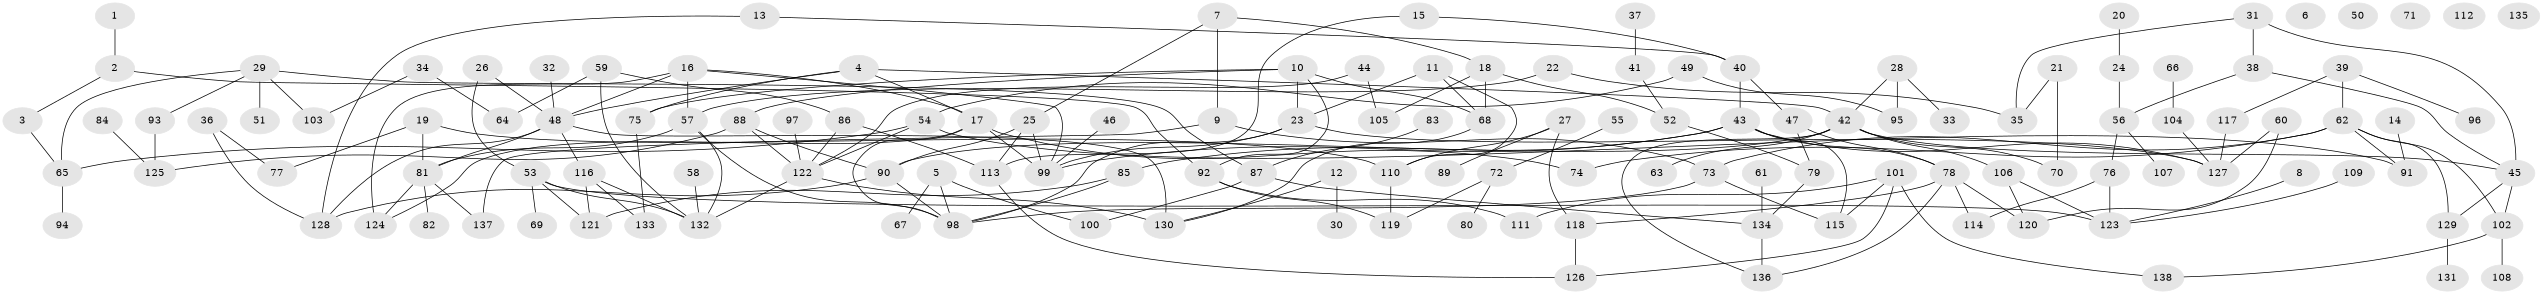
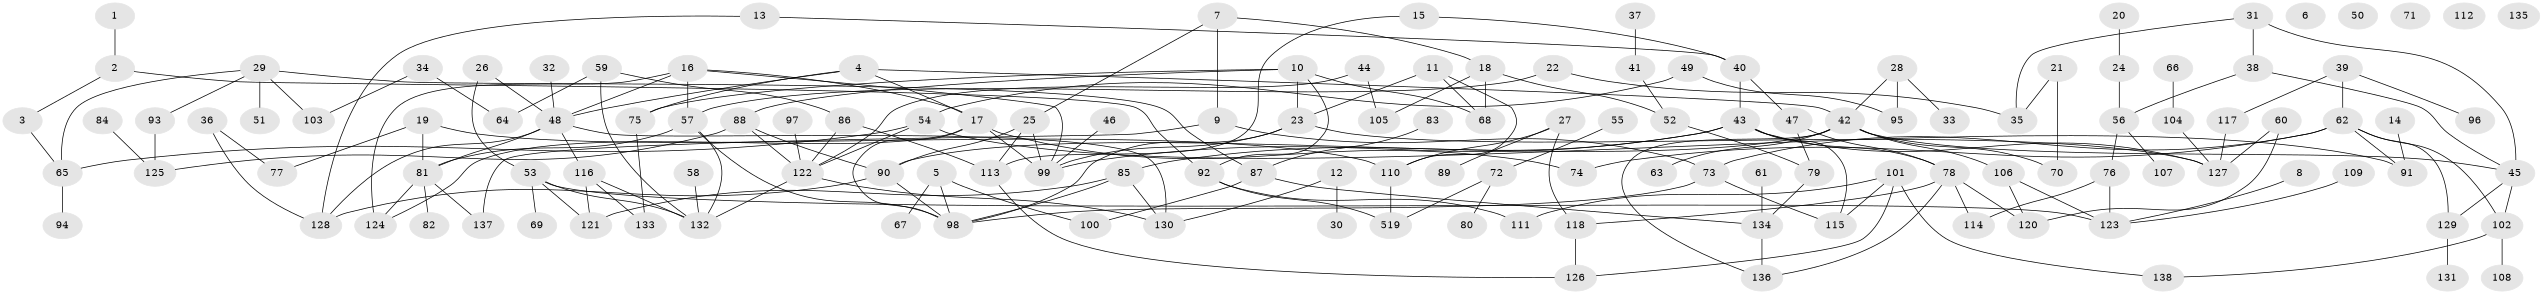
  graph {
    node [color=gray90 style=filled]
    1
    2
    3
    92
    65
-   119
+   119 [label=519]
    111
    94
    4
    17
    42
    48
    75
    98
    99
    124
    74
    70
    90
    45
    136
    63
    106
    130
    128
    81
    116
    133
    5
    67
    100
    6
    7
    9
    18
    25
    73
    137
    68
    52
    105
    113
    8
    123
    115
    10
    23
    88
    127
    122
    125
    11
    110
    12
    30
    13
    40
    43
    47
    14
    91
    15
    126
    16
    57
    132
    79
    19
    77
    82
    20
    24
    56
    21
    35
    22
    76
    107
    26
    53
    69
    121
    27
    89
    118
    28
    33
    95
    29
    51
    87
    93
    103
    134
    31
    38
    102
    129
    32
    34
    64
    36
    37
    41
    39
    62
    96
    117
    78
    85
    120
    114
    44
    138
    108
    131
    46
    49
    54
    50
    55
    72
    80
    58
    59
    86
    60
    61
    66
    104
    71
    83
    84
    97
    101
    109
    112
    135
    1 -- 2
    2 -- 3
    2 -- 92
    3 -- 65
    92 -- 119
    92 -- 111
    65 -- 94
    4 -- 17
    4 -- 42
    4 -- 48
    4 -- 75
    17 -- 98
    17 -- 99
    17 -- 124
    17 -- 74
    42 -- 70
    42 -- 90
    42 -- 45
    42 -- 136
    42 -- 63
    42 -- 106
    48 -- 130
    48 -- 128
    48 -- 81
    48 -- 116
    75 -- 133
    90 -- 98
    90 -- 128
    45 -- 102
    45 -- 129
    106 -- 123
    106 -- 120
    81 -- 124
    81 -- 137
    81 -- 82
    116 -- 133
    116 -- 132
    116 -- 121
    5 -- 98
    5 -- 67
    5 -- 100
    7 -- 9
    7 -- 18
    7 -- 25
    9 -- 73
    9 -- 137
    18 -- 68
    18 -- 52
    18 -- 105
    25 -- 99
    25 -- 90
    25 -- 113
    73 -- 98
    73 -- 115
-   68 -- 130
+   85 -- 130
    52 -- 79
    113 -- 126
    8 -- 123
    10 -- 92
    10 -- 75
    10 -- 68
    10 -- 23
    10 -- 88
    23 -- 98
    23 -- 99
    23 -- 127
    88 -- 90
    88 -- 122
    88 -- 125
    122 -- 130
    122 -- 132
    11 -- 68
    11 -- 23
    11 -- 110
    110 -- 119
    12 -- 130
    12 -- 30
    13 -- 128
    13 -- 40
    40 -- 43
    40 -- 47
    43 -- 99
    43 -- 115
    43 -- 127
    43 -- 78
    43 -- 85
    47 -- 79
    47 -- 78
    14 -- 91
    15 -- 113
    15 -- 40
    16 -- 17
    16 -- 48
    16 -- 99
    16 -- 124
    16 -- 57
    57 -- 98
    57 -- 81
    57 -- 132
    79 -- 134
    19 -- 81
    19 -- 110
    19 -- 77
    20 -- 24
    24 -- 56
    56 -- 76
    56 -- 107
    21 -- 70
    21 -- 35
    22 -- 57
    22 -- 35
    76 -- 123
    76 -- 114
    26 -- 48
    26 -- 53
    53 -- 123
    53 -- 132
    53 -- 69
    53 -- 121
    27 -- 110
    27 -- 89
    27 -- 118
    118 -- 126
    28 -- 42
    28 -- 33
    28 -- 95
    29 -- 65
    29 -- 51
    29 -- 87
    29 -- 93
    29 -- 103
    87 -- 100
    87 -- 134
    93 -- 125
    134 -- 136
    31 -- 45
    31 -- 35
    31 -- 38
    38 -- 45
    38 -- 56
    102 -- 138
    102 -- 108
    129 -- 131
    32 -- 48
    34 -- 103
    34 -- 64
    36 -- 128
    36 -- 77
    37 -- 41
    41 -- 52
    39 -- 62
    39 -- 96
    39 -- 117
    62 -- 74
    62 -- 73
    62 -- 91
    62 -- 102
    62 -- 129
    117 -- 127
    78 -- 136
    78 -- 118
    78 -- 120
    78 -- 114
    85 -- 98
    85 -- 121
    44 -- 105
    44 -- 122
    46 -- 99
    49 -- 95
    49 -- 54
    54 -- 65
    54 -- 122
    54 -- 91
    55 -- 72
    72 -- 119
    72 -- 80
    58 -- 132
    59 -- 132
    59 -- 64
    59 -- 86
    86 -- 113
    86 -- 122
    60 -- 127
    60 -- 120
    61 -- 134
    66 -- 104
    104 -- 127
    83 -- 87
    84 -- 125
    97 -- 122
    101 -- 111
    101 -- 115
    101 -- 126
    101 -- 138
    109 -- 123
  }
